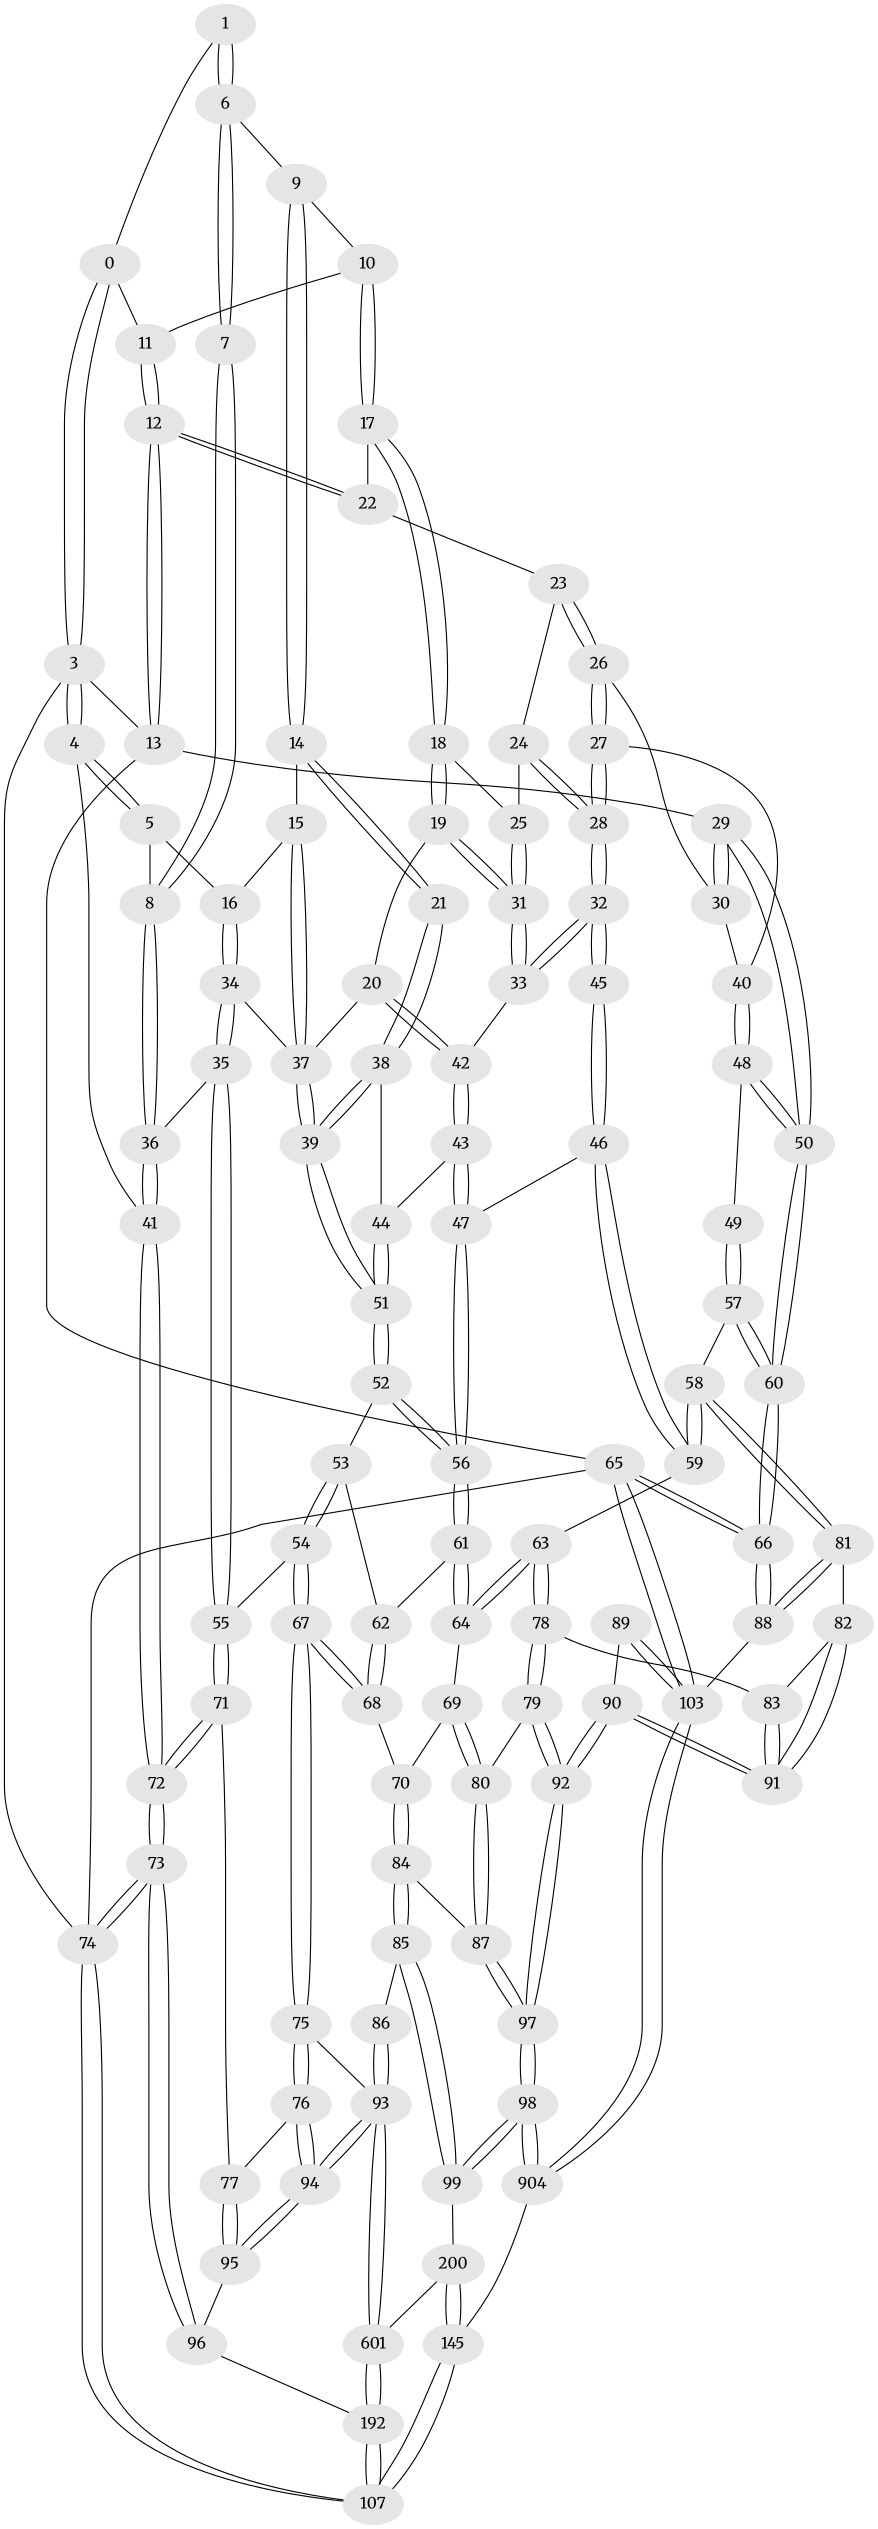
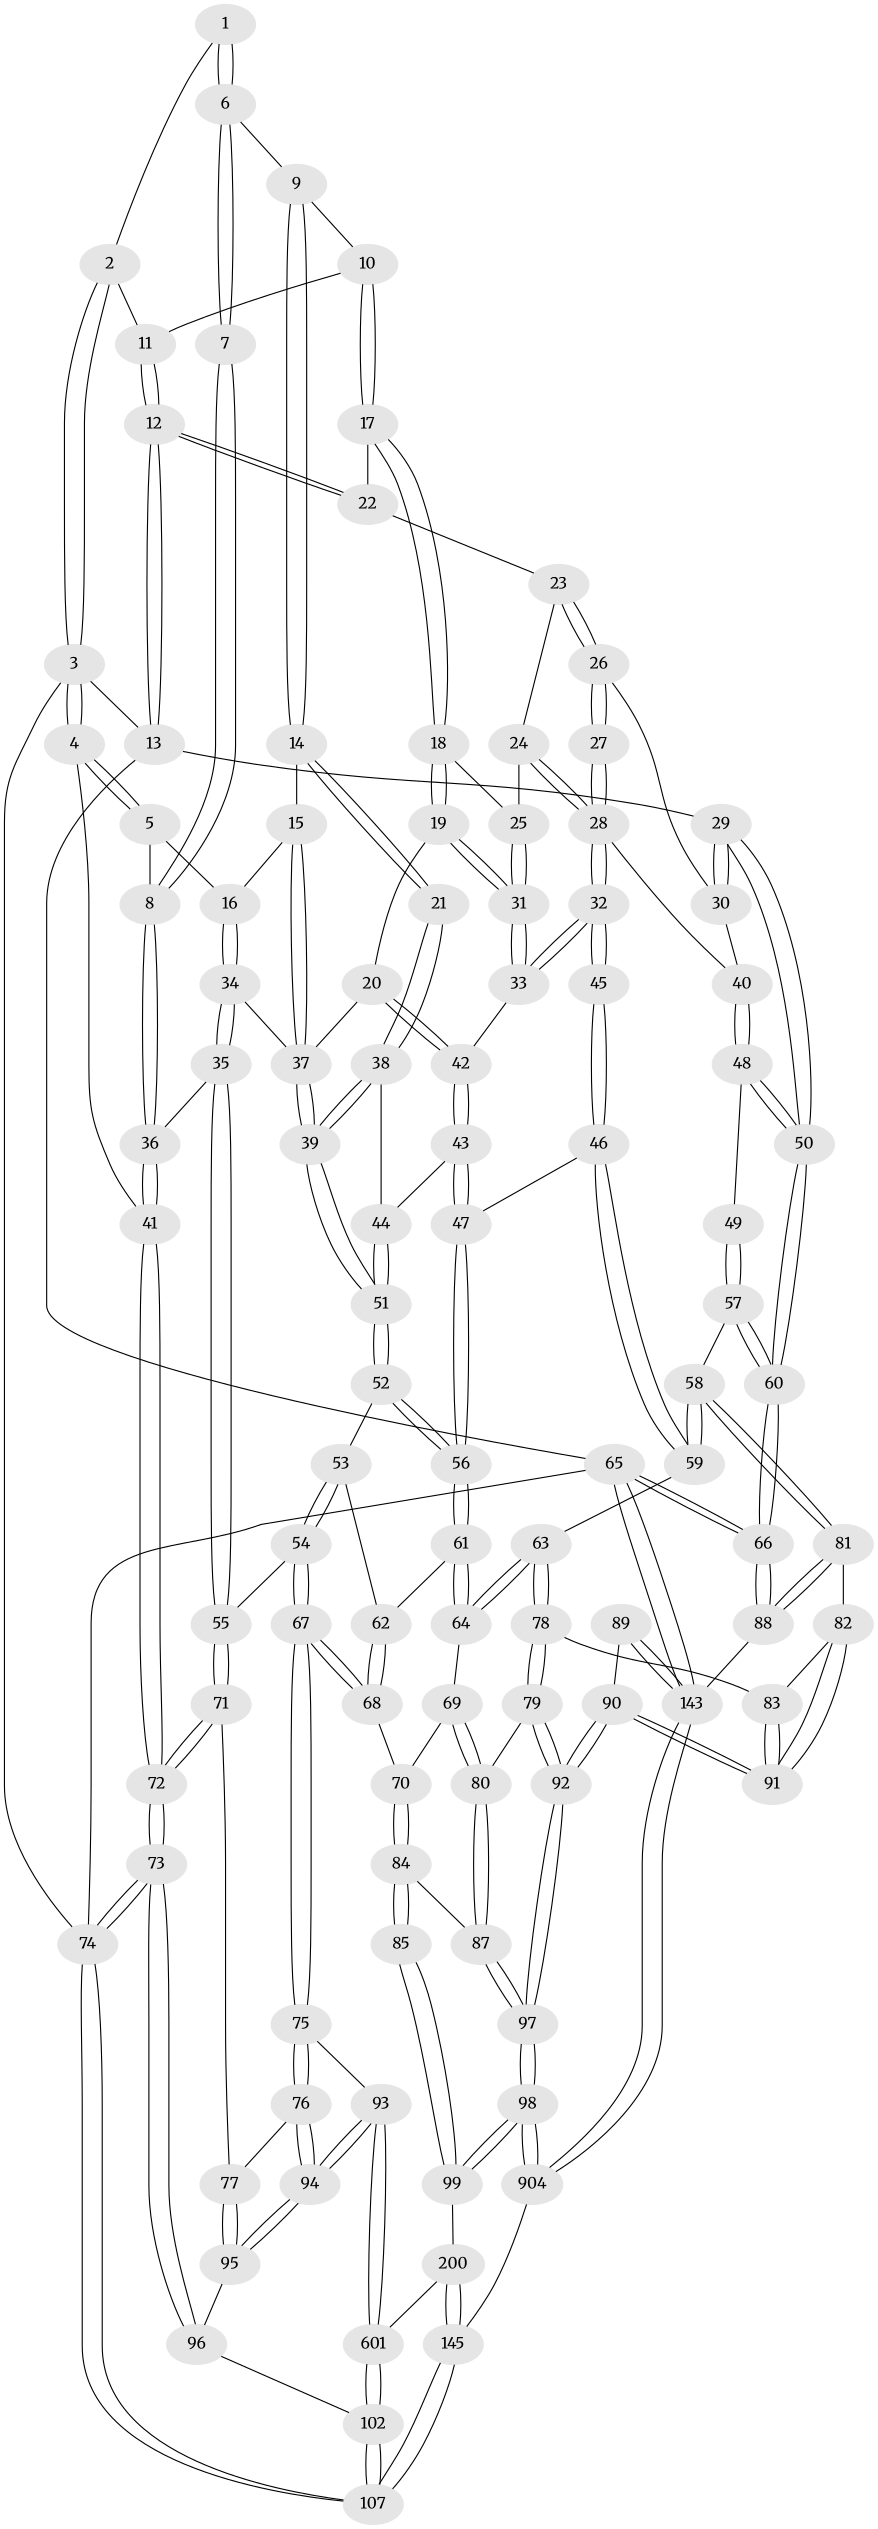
  graph {
    fontname=Merriweather
    node [color=gray90 fontname=Merriweather style=filled]
    edge [fontname=Merriweather]
    1
-   2 [label=0]
+   2
    6
    3
    11
    7
    9
    4
    13
    74
    12
    5
    41
    29
    65
    n16 [label=107]
    8
    16
    72
    36
    10
    14
    34
    17
    15
    21
    22
    18
    23
    30
    50
    66
-   103
+   103 [label=143]
    37
    38
    39
    35
    19
    25
    20
    31
    42
    33
    43
    44
    24
    26
    28
    27
    32
    40
    48
    45
    60
    46
    55
    71
    51
    52
    49
    73
    47
    56
    59
    57
    63
    61
    58
    53
    54
    62
    67
    68
    75
    77
    64
    81
    88
    82
    78
    69
    70
    79
    83
    80
    n86 [label=904]
    76
    93
    84
    87
    85
    95
    96
-   102 [label=192]
+   102
    94
-   86
    92
    91
    97
    99
    n101 [label=200]
    n102 [label=601]
    98
    89
    90
    n106 [label=145]
    1 -- 2
    1 -- 6
    1 -- 6
    2 -- 3
    2 -- 3
    2 -- 11
    6 -- 7
    6 -- 7
    6 -- 9
    3 -- 4
    3 -- 4
    3 -- 13
    3 -- 74
    11 -- 12
    11 -- 12
    7 -- 8
    7 -- 8
    9 -- 10
    9 -- 14
    9 -- 14
    4 -- 5
    4 -- 5
    4 -- 41
    13 -- 29
    13 -- 65
    74 -- n16
    74 -- n16
    12 -- 13
    12 -- 13
    12 -- 22
    12 -- 22
    5 -- 8
    5 -- 16
    41 -- 72
    41 -- 72
    29 -- 30
    29 -- 30
    29 -- 50
    29 -- 50
    65 -- 74
    65 -- 66
    65 -- 66
    65 -- 103
    65 -- 103
    8 -- 36
    8 -- 36
    16 -- 34
    16 -- 34
    72 -- 73
    72 -- 73
    36 -- 41
    36 -- 41
    10 -- 11
    10 -- 17
    10 -- 17
    14 -- 15
    14 -- 21
    14 -- 21
    34 -- 37
    34 -- 35
    34 -- 35
    17 -- 22
    17 -- 18
    17 -- 18
    15 -- 16
    15 -- 37
    15 -- 37
    21 -- 38
    21 -- 38
    22 -- 23
    18 -- 19
    18 -- 19
    18 -- 25
    23 -- 24
    23 -- 26
    23 -- 26
    30 -- 40
    50 -- 60
    50 -- 60
    66 -- 88
    66 -- 88
    103 -- n86
    103 -- n86
    37 -- 39
    37 -- 39
    38 -- 39
    38 -- 39
    38 -- 44
    39 -- 51
    39 -- 51
    35 -- 36
    35 -- 55
    35 -- 55
    19 -- 20
    19 -- 31
    19 -- 31
    25 -- 31
    25 -- 31
    20 -- 37
    20 -- 42
    20 -- 42
    31 -- 33
    31 -- 33
    42 -- 43
    42 -- 43
    33 -- 42
    43 -- 44
    43 -- 47
    43 -- 47
    44 -- 51
    44 -- 51
    24 -- 25
    24 -- 28
    24 -- 28
    26 -- 30
    26 -- 27
    26 -- 27
    28 -- 32
    28 -- 32
    27 -- 28
    27 -- 28
-   27 -- 40
+   28 -- 40
    32 -- 33
    32 -- 33
    32 -- 45
    32 -- 45
    40 -- 48
    40 -- 48
    48 -- 50
    48 -- 50
    48 -- 49
    45 -- 46
    45 -- 46
    60 -- 66
    60 -- 66
    46 -- 47
    46 -- 59
    46 -- 59
    55 -- 71
    55 -- 71
    71 -- 72
    71 -- 72
    71 -- 77
    51 -- 52
    51 -- 52
    52 -- 56
    52 -- 56
    52 -- 53
    49 -- 57
    49 -- 57
    73 -- 74
    73 -- 74
    73 -- 96
    73 -- 96
    47 -- 56
    47 -- 56
    56 -- 61
    56 -- 61
    59 -- 63
    57 -- 60
    57 -- 60
    57 -- 58
    63 -- 64
    63 -- 64
    63 -- 78
    63 -- 78
    61 -- 62
    61 -- 64
    61 -- 64
    58 -- 59
    58 -- 59
    58 -- 81
    58 -- 81
    53 -- 54
    53 -- 54
    53 -- 62
    54 -- 55
    54 -- 67
    54 -- 67
    62 -- 68
    62 -- 68
    67 -- 68
    67 -- 68
    67 -- 75
    67 -- 75
    68 -- 70
    75 -- 76
    75 -- 76
    75 -- 93
    77 -- 95
    77 -- 95
    64 -- 69
    81 -- 88
    81 -- 88
    81 -- 82
    88 -- 103
    82 -- 83
    82 -- 91
    82 -- 91
    78 -- 79
    78 -- 79
    78 -- 83
    69 -- 70
    69 -- 80
    69 -- 80
    70 -- 84
    70 -- 84
    79 -- 80
    79 -- 92
    79 -- 92
    83 -- 91
    83 -- 91
    80 -- 87
    80 -- 87
    n86 -- n106
    76 -- 77
    76 -- 94
    76 -- 94
    93 -- 94
    93 -- 94
    93 -- n102
    93 -- n102
    84 -- 87
    84 -- 85
    84 -- 85
    87 -- 97
    87 -- 97
-   85 -- 86
    85 -- 99
    85 -- 99
    95 -- 96
    96 -- 102
    102 -- n16
    102 -- n16
    94 -- 95
    94 -- 95
-   86 -- 93
-   86 -- 93
    92 -- 97
    92 -- 97
    97 -- 98
    97 -- 98
    99 -- n101
    n101 -- n102
    n101 -- n106
    n101 -- n106
    n102 -- 102
    n102 -- 102
    98 -- n86
    98 -- n86
    98 -- 99
    98 -- 99
    89 -- 103
    89 -- 103
    89 -- 90
    90 -- 92
    90 -- 92
    90 -- 91
    90 -- 91
    n106 -- n16
    n106 -- n16
  }
